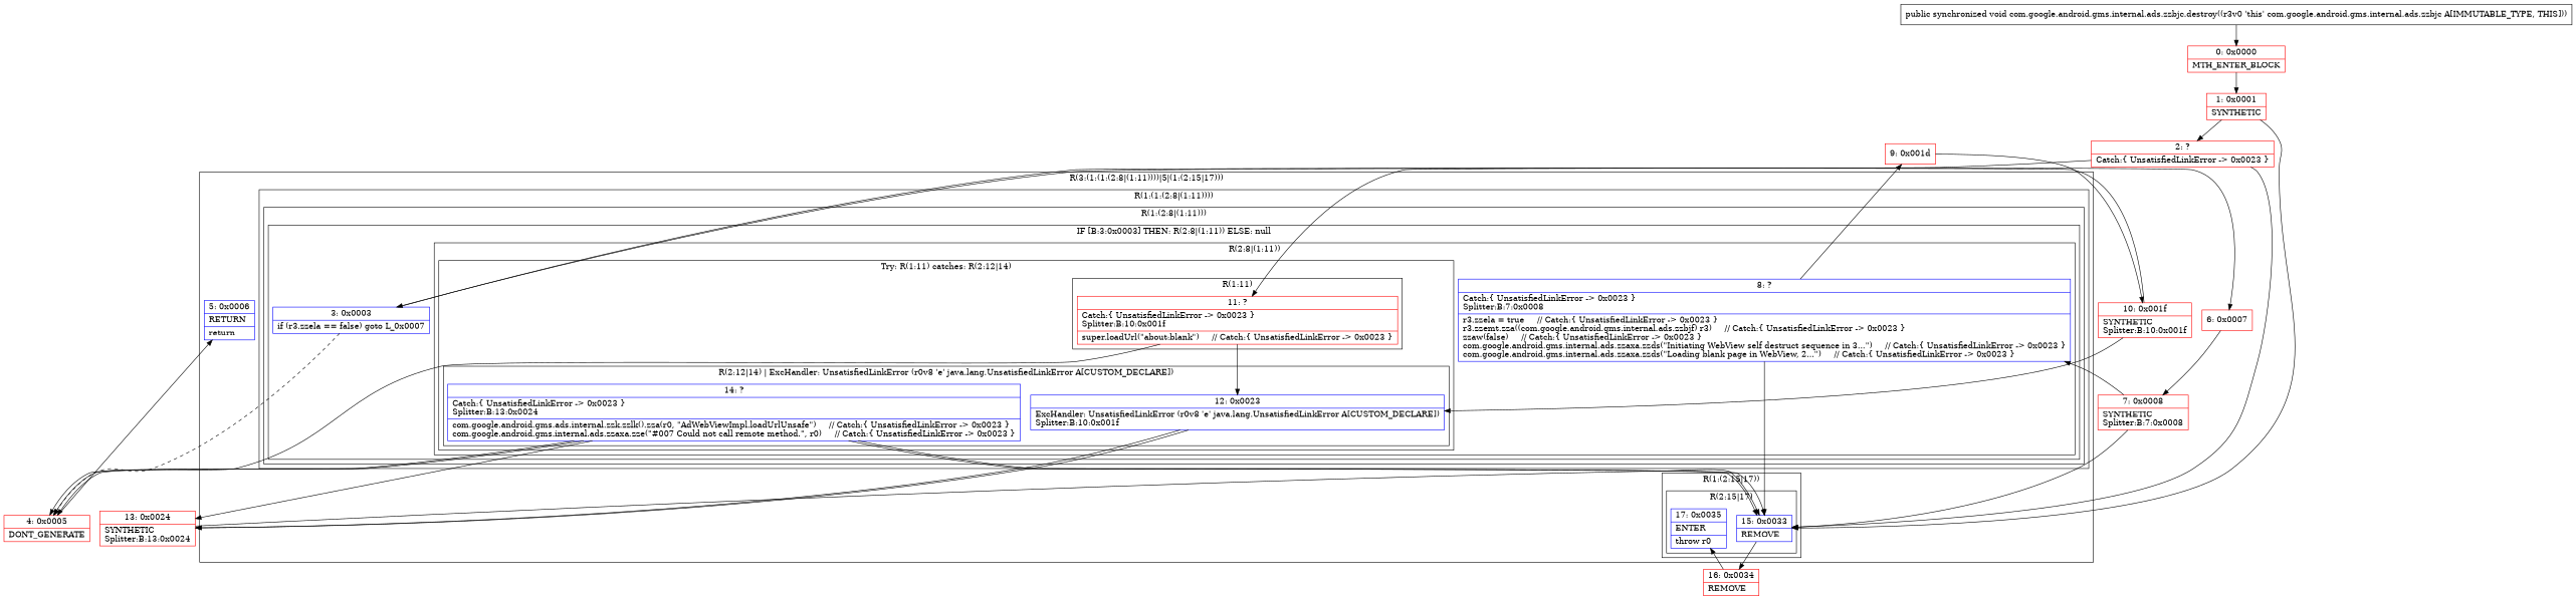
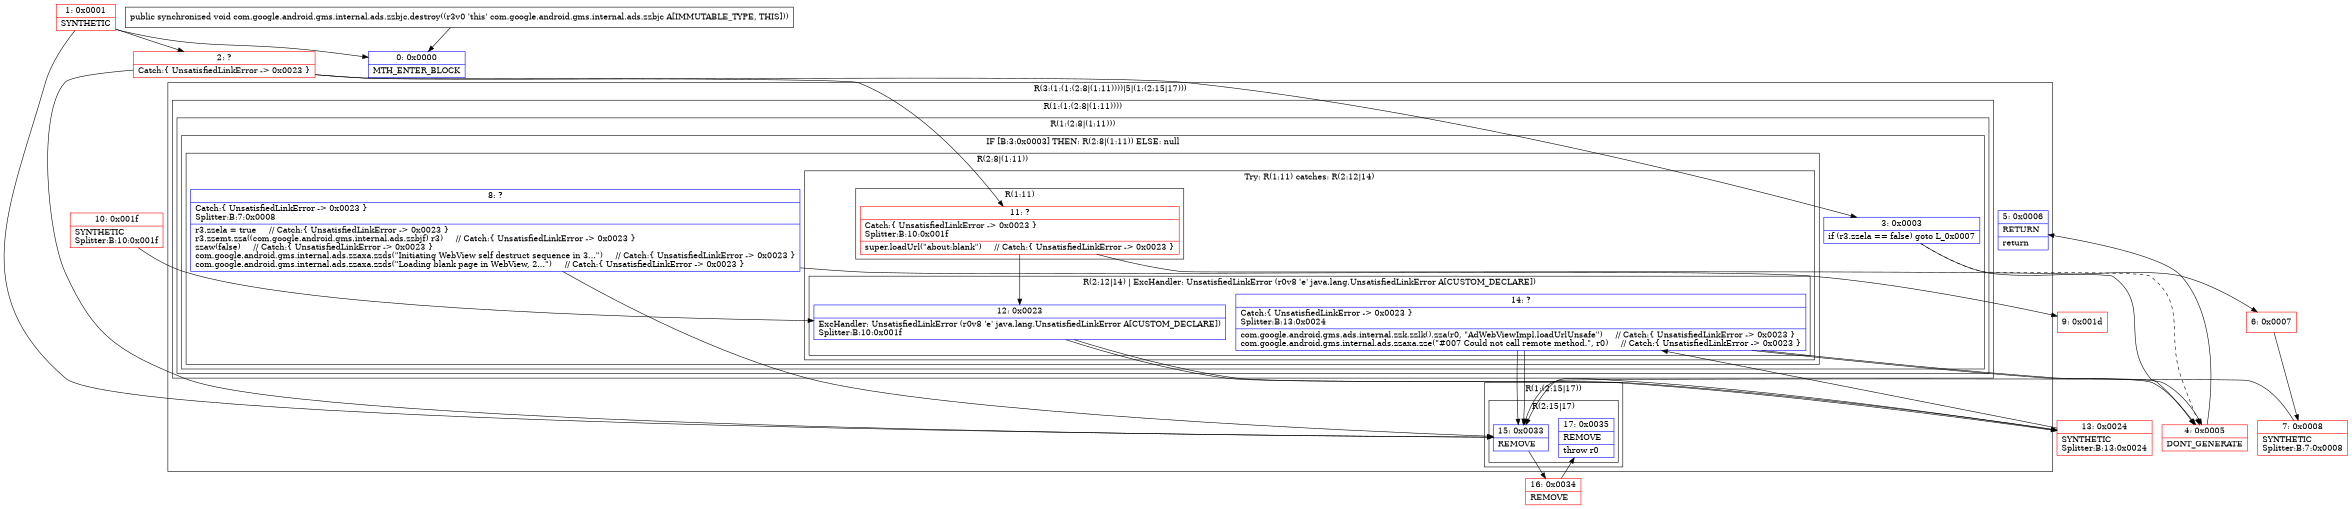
  digraph {
    node [color=red shape=record]
    n1 [label="{11\:\ ?|Catch:\{ UnsatisfiedLinkError \-\> 0x0023 \}\lSplitter:B:10:0x001f\l|super.loadUrl(\"about:blank\")     \/\/ Catch:\{ UnsatisfiedLinkError \-\> 0x0023 \}\l}"]
    n2 [color=blue label="{12\:\ 0x0023|ExcHandler: UnsatisfiedLinkError (r0v8 'e' java.lang.UnsatisfiedLinkError A[CUSTOM_DECLARE])\lSplitter:B:10:0x001f\l}"]
    n3 [color=blue label="{14\:\ ?|Catch:\{ UnsatisfiedLinkError \-\> 0x0023 \}\lSplitter:B:13:0x0024\l|com.google.android.gms.ads.internal.zzk.zzlk().zza(r0, \"AdWebViewImpl.loadUrlUnsafe\")     \/\/ Catch:\{ UnsatisfiedLinkError \-\> 0x0023 \}\lcom.google.android.gms.internal.ads.zzaxa.zze(\"#007 Could not call remote method.\", r0)     \/\/ Catch:\{ UnsatisfiedLinkError \-\> 0x0023 \}\l}"]
    n4 [color=blue label="{8\:\ ?|Catch:\{ UnsatisfiedLinkError \-\> 0x0023 \}\lSplitter:B:7:0x0008\l|r3.zzela = true     \/\/ Catch:\{ UnsatisfiedLinkError \-\> 0x0023 \}\lr3.zzemt.zza((com.google.android.gms.internal.ads.zzbjf) r3)     \/\/ Catch:\{ UnsatisfiedLinkError \-\> 0x0023 \}\lzzaw(false)     \/\/ Catch:\{ UnsatisfiedLinkError \-\> 0x0023 \}\lcom.google.android.gms.internal.ads.zzaxa.zzds(\"Initiating WebView self destruct sequence in 3...\")     \/\/ Catch:\{ UnsatisfiedLinkError \-\> 0x0023 \}\lcom.google.android.gms.internal.ads.zzaxa.zzds(\"Loading blank page in WebView, 2...\")     \/\/ Catch:\{ UnsatisfiedLinkError \-\> 0x0023 \}\l}"]
    n5 [color=blue label="{3\:\ 0x0003|if (r3.zzela == false) goto L_0x0007\l}"]
    n6 [color=blue label="{15\:\ 0x0033|REMOVE\l}"]
-   n7 [color=blue label="{17\:\ 0x0035|ENTER\l|throw r0\l}"]
+   n7 [color=blue label="{17\:\ 0x0035|REMOVE\l|throw r0\l}"]
    n8 [color=blue label="{5\:\ 0x0006|RETURN\l|return\l}"]
    n9 [label="{4\:\ 0x0005|DONT_GENERATE\l}"]
    n10 [label="{13\:\ 0x0024|SYNTHETIC\lSplitter:B:13:0x0024\l}"]
    n11 [label="{9\:\ 0x001d}"]
    n12 [label="{6\:\ 0x0007}"]
    n13 [label="{16\:\ 0x0034|REMOVE\l}"]
    n14 [label="{7\:\ 0x0008|SYNTHETIC\lSplitter:B:7:0x0008\l}"]
    n15 [label="{10\:\ 0x001f|SYNTHETIC\lSplitter:B:10:0x001f\l}"]
-   n16 [label="{0\:\ 0x0000|MTH_ENTER_BLOCK\l}"]
+   n16 [color=blue label="{0\:\ 0x0000|MTH_ENTER_BLOCK\l}"]
    n17 [label="{1\:\ 0x0001|SYNTHETIC\l}"]
    n18 [label="{2\:\ ?|Catch:\{ UnsatisfiedLinkError \-\> 0x0023 \}\l}"]
    n19 [label="{public synchronized void com.google.android.gms.internal.ads.zzbjc.destroy((r3v0 'this' com.google.android.gms.internal.ads.zzbjc A[IMMUTABLE_TYPE, THIS])) }" color=""]
    subgraph cluster_1 {
      label="R(3:(1:(1:(2:8|(1:11))))|5|(1:(2:15|17)))"
      n8
      subgraph cluster_2 {
        label="R(1:(1:(2:8|(1:11))))"
        subgraph cluster_3 {
          label="R(1:(2:8|(1:11)))"
          subgraph cluster_4 {
            label="IF [B:3:0x0003] THEN: R(2:8|(1:11)) ELSE: null"
            n5
            subgraph cluster_5 {
              label="R(2:8|(1:11))"
              n4
              subgraph cluster_6 {
                label="Try: R(1:11) catches: R(2:12|14)"
                subgraph cluster_7 {
                  label="R(1:11)"
                  n1
                }
                subgraph cluster_8 {
                  label="R(2:12|14) | ExcHandler: UnsatisfiedLinkError (r0v8 'e' java.lang.UnsatisfiedLinkError A[CUSTOM_DECLARE])\l"
                  n2
                  n3
                }
              }
            }
          }
        }
      }
      subgraph cluster_9 {
        label="R(1:(2:15|17))"
        subgraph cluster_10 {
          label="R(2:15|17)"
          n6
          n7
        }
      }
    }
    subgraph cluster_11 {
      label="R(2:12|14) | ExcHandler: UnsatisfiedLinkError (r0v8 'e' java.lang.UnsatisfiedLinkError A[CUSTOM_DECLARE])\l"
    }
    n1 -> n2
    n1 -> n9
    n2 -> n10
    n2 -> n10
    n3 -> n6
    n3 -> n6
    n3 -> n9
    n3 -> n9
    n4 -> n6
    n4 -> n11
    n5 -> n9 [style=dashed]
    n5 -> n12
    n6 -> n13
    n9 -> n8
-   n3 -> n10
+   n10 -> n3
    n10 -> n6
-   n11 -> n15
    n12 -> n14
    n13 -> n7
-   n14 -> n4
    n14 -> n6
-   n15 -> n1
+   n18 -> n1
    n15 -> n2
-   n16 -> n17
+   n17 -> n16
    n17 -> n6
    n17 -> n18
    n18 -> n5
    n18 -> n6
    n19 -> n16
  }
